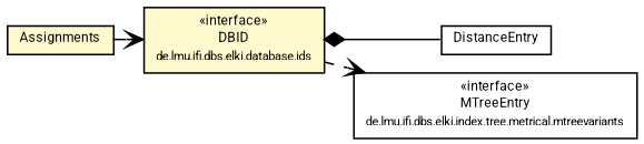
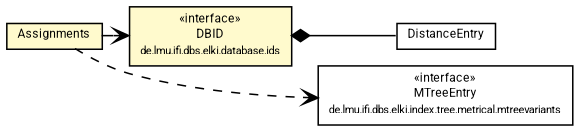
  digraph {
    nodesep=0.15
    rankdir=LR
    ranksep=0.25
    node [fontcolor=black fontname=Roboto fontsize=8 margin=0 shape=plaintext]
    edge [arrowhead=open color=black fontname=Roboto fontsize=7 labelfontname=Roboto labelfontsize=7]
    n1 [height=0 label=<<table title="de.lmu.ifi.dbs.elki.database.ids.DBID" border="0" cellborder="1" cellspacing="0" cellpadding="2" bgcolor="LemonChiffon" href="../../../../../../../database/ids/DBID.html" target="_parent"> 		<tr><td><table border="0" cellspacing="0" cellpadding="1"> 		<tr><td align="center" balign="center"> &#171;interface&#187; </td></tr> 		<tr><td align="center" balign="center"> <font face="Roboto">DBID</font> </td></tr> 		<tr><td align="center" balign="center"> <font face="Roboto" point-size="7.0">de.lmu.ifi.dbs.elki.database.ids</font> </td></tr> 		</table></td></tr> 		</table>> width=0]
    n2 [height=0 label=<<table title="de.lmu.ifi.dbs.elki.index.tree.metrical.mtreevariants.strategies.split.distribution.DistanceEntry" border="0" cellborder="1" cellspacing="0" cellpadding="2" href="DistanceEntry.html" target="_parent"> 		<tr><td><table border="0" cellspacing="0" cellpadding="1"> 		<tr><td align="center" balign="center"> <font face="Roboto">DistanceEntry</font> </td></tr> 		</table></td></tr> 		</table>> width=0]
    n3 [height=0 label=<<table title="de.lmu.ifi.dbs.elki.index.tree.metrical.mtreevariants.MTreeEntry" border="0" cellborder="1" cellspacing="0" cellpadding="2" href="../../../MTreeEntry.html" target="_parent"> 		<tr><td><table border="0" cellspacing="0" cellpadding="1"> 		<tr><td align="center" balign="center"> &#171;interface&#187; </td></tr> 		<tr><td align="center" balign="center"> <font face="Roboto">MTreeEntry</font> </td></tr> 		<tr><td align="center" balign="center"> <font face="Roboto" point-size="7.0">de.lmu.ifi.dbs.elki.index.tree.metrical.mtreevariants</font> </td></tr> 		</table></td></tr> 		</table>> width=0]
    n4 [height=0 label=<<table title="de.lmu.ifi.dbs.elki.index.tree.metrical.mtreevariants.strategies.split.distribution.Assignments" border="0" cellborder="1" cellspacing="0" cellpadding="2" bgcolor="lemonChiffon" href="Assignments.html" target="_parent"> 		<tr><td><table border="0" cellspacing="0" cellpadding="1"> 		<tr><td align="center" balign="center"> <font face="Roboto">Assignments</font> </td></tr> 		</table></td></tr> 		</table>> width=0]
    n1 -> n2 [arrowhead=none arrowtail=diamond dir=back weight=6]
    n4 -> n1 [weight=1]
-   n1 -> n3 [style=dashed weight=0]
+   n4 -> n3 [style=dashed weight=0]
  }
